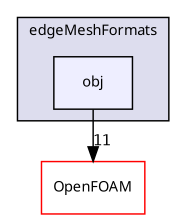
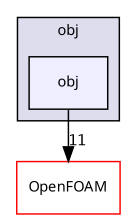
  digraph {
    compound=true
    fontname="Noto Sans"
    node [fontname="Noto Sans" fontsize=10 shape=box]
    n1 [fillcolor="#eeeeff" label=obj pencolor=black style=filled]
    n2 [color=red label=OpenFOAM]
    subgraph cluster_1 {
      bgcolor="#ddddee"
      fontsize=10
-     label=edgeMeshFormats
+     label=obj
      pencolor=black
      n1
    }
    n1 -> n2 [headlabel=11 labeldistance=1.5 labelfontname=Helvetica labelfontsize=10 fontname="Noto Sans"]
  }
